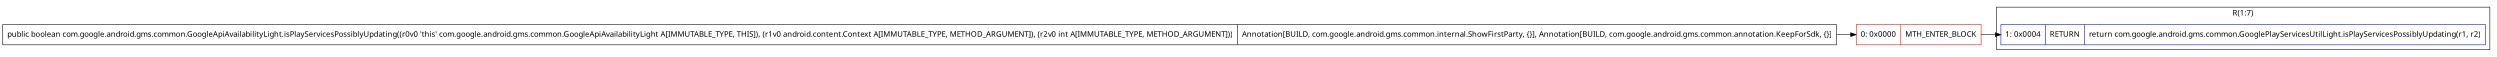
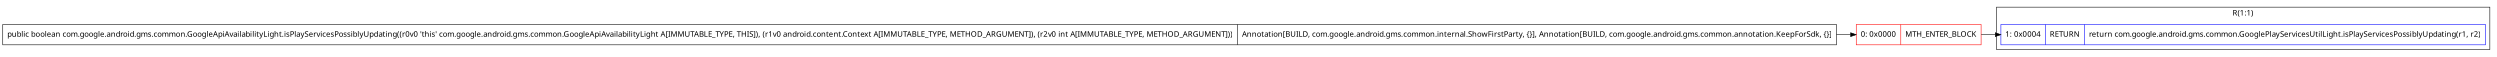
  digraph {
    rankdir=LR
    fontname="Noto Sans"
    node [shape=record fontname="Noto Sans"]
    edge [fontname="Noto Sans"]
    n1 [color=blue label="{1\:\ 0x0004|RETURN\l|return com.google.android.gms.common.GooglePlayServicesUtilLight.isPlayServicesPossiblyUpdating(r1, r2)\l}"]
    n2 [color=red label="{0\:\ 0x0000|MTH_ENTER_BLOCK\l}"]
    n3 [label="{public boolean com.google.android.gms.common.GoogleApiAvailabilityLight.isPlayServicesPossiblyUpdating((r0v0 'this' com.google.android.gms.common.GoogleApiAvailabilityLight A[IMMUTABLE_TYPE, THIS]), (r1v0 android.content.Context A[IMMUTABLE_TYPE, METHOD_ARGUMENT]), (r2v0 int A[IMMUTABLE_TYPE, METHOD_ARGUMENT]))  | Annotation[BUILD, com.google.android.gms.common.internal.ShowFirstParty, \{\}], Annotation[BUILD, com.google.android.gms.common.annotation.KeepForSdk, \{\}]\l}"]
    subgraph cluster_1 {
-     label="R(1:7)"
+     label="R(1:1)"
      n1
    }
    n2 -> n1
    n3 -> n2
  }
